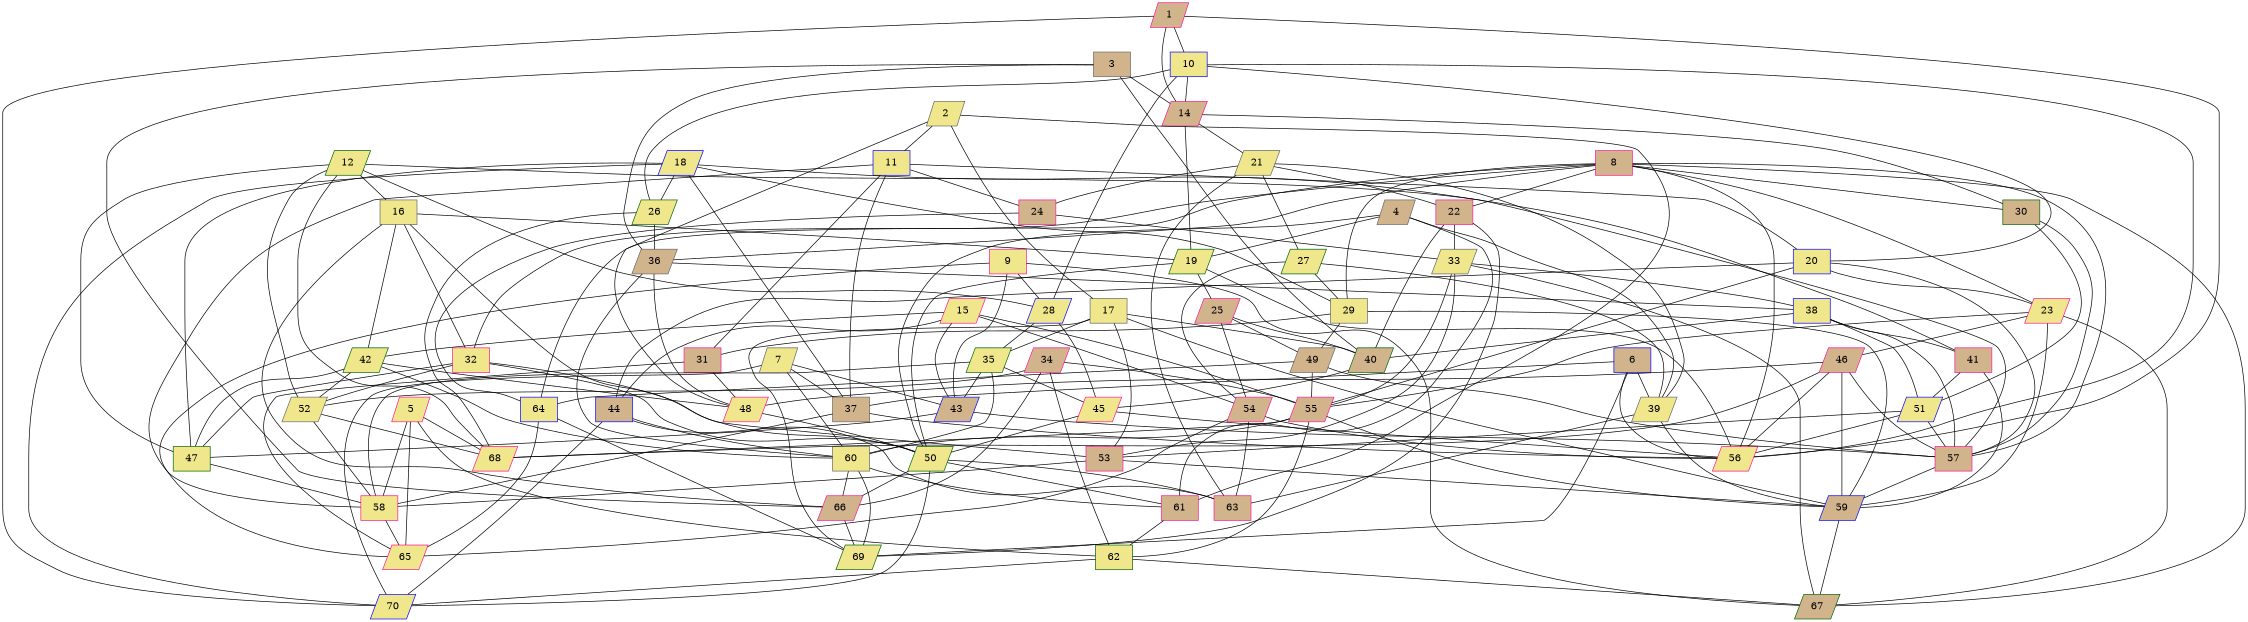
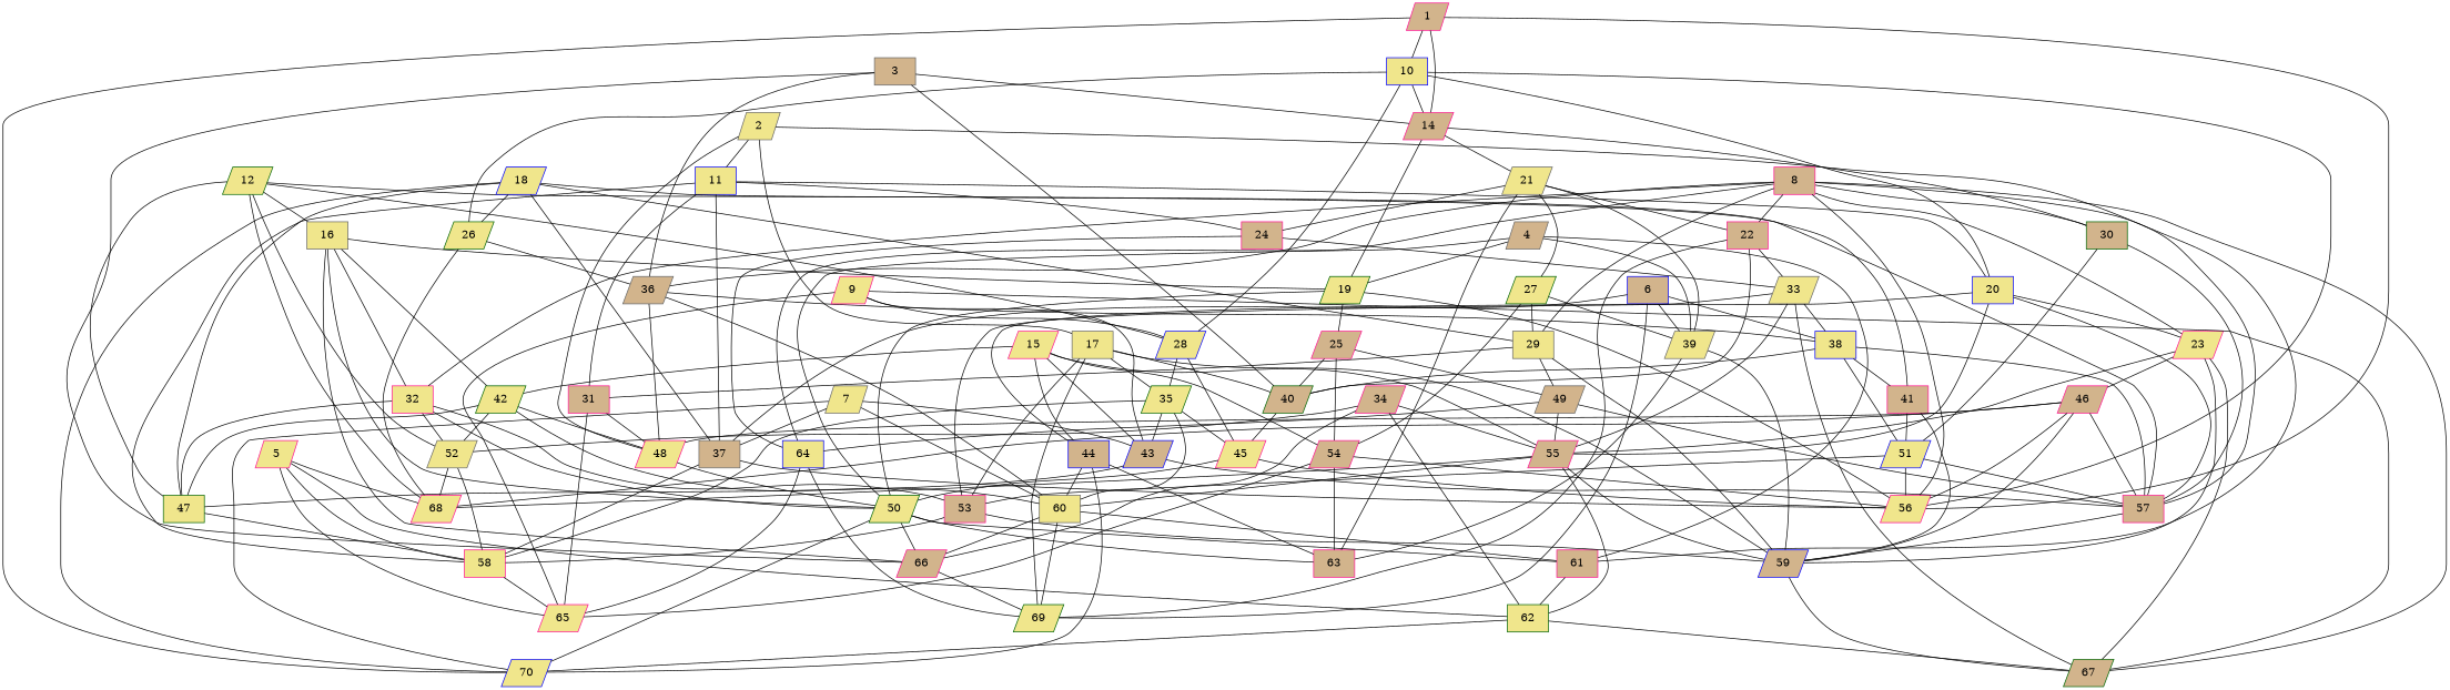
  graph {
    node [color=deeppink fillcolor=khaki shape=parallelogram style=filled]
    edge [weight=1.0]
    1 [fillcolor=tan]
    10 [color=blue shape=box]
    14 [fillcolor=tan]
    56
    70 [color=blue]
    28 [color=blue]
    20 [color=blue shape=box]
    26 [color=darkgreen]
    19 [color=darkgreen]
    30 [color=darkgreen fillcolor=tan shape=box]
    21 [color=gray40]
    2 [color=gray40]
    11 [color=blue shape=box]
    17 [color=gray40 shape=box]
    48
    61 [fillcolor=tan shape=box]
    58 [shape=box]
    37 [color=gray40 fillcolor=tan shape=box]
    24 [fillcolor=tan shape=box]
    31 [fillcolor=tan shape=box]
    40 [color=darkgreen fillcolor=tan]
    69 [color=darkgreen]
    35 [color=darkgreen]
    53 [fillcolor=tan shape=box]
    59 [color=blue fillcolor=tan]
    50 [color=darkgreen]
    62 [color=darkgreen shape=box]
    3 [color=gray40 fillcolor=tan shape=box]
    36 [color=gray40 fillcolor=tan]
    66 [fillcolor=tan]
    60 [color=gray40 shape=box]
    38 [color=blue shape=box]
    45
    4 [color=gray40 fillcolor=tan]
    39 [color=gray40]
    25 [fillcolor=tan]
    63 [fillcolor=tan shape=box]
    5
    65
    68
    67 [color=darkgreen fillcolor=tan]
    6 [color=blue fillcolor=tan shape=box]
    7 [color=gray40]
    43 [color=blue fillcolor=tan]
    57 [fillcolor=tan shape=box]
    47 [color=darkgreen shape=box]
    8 [fillcolor=tan shape=box]
    22 [fillcolor=tan shape=box]
    23
    29 [color=gray40 shape=box]
    32 [shape=box]
    64 [color=blue shape=box]
    33 [color=gray40]
    55 [fillcolor=tan]
    46 [fillcolor=tan]
    49 [color=gray40 fillcolor=tan]
    51 [color=blue]
    52 [color=gray40]
-   9 [shape=box]
+   9
    44 [color=blue fillcolor=tan shape=box]
    12 [color=darkgreen]
    16 [color=gray40 shape=box]
    42 [color=darkgreen]
    41 [fillcolor=tan shape=box]
    27 [color=darkgreen]
    15
    54 [fillcolor=tan]
    18 [color=blue]
    34 [fillcolor=tan]
    1 -- 10
    1 -- 14
    1 -- 56
    1 -- 70
    10 -- 14
    10 -- 56
    10 -- 28
    10 -- 20
    10 -- 26
    14 -- 19
    14 -- 30
    14 -- 21
    28 -- 35
    28 -- 45 [weight=2.0]
    20 -- 57
    20 -- 23
    20 -- 55
    20 -- 44
    26 -- 36
    26 -- 68
    19 -- 56
    19 -- 50
    19 -- 25
    30 -- 57
    30 -- 51
    21 -- 24
    21 -- 39
    21 -- 63
    21 -- 22
    21 -- 27
    2 -- 11
    2 -- 17
    2 -- 48
    2 -- 61
    11 -- 20
    11 -- 58
    11 -- 37
    11 -- 24
    11 -- 31
    17 -- 40
    17 -- 69
    17 -- 35
    17 -- 53
    17 -- 59
    48 -- 50
    61 -- 62
    58 -- 65
    37 -- 56
    37 -- 58
    24 -- 64
    24 -- 33
    31 -- 48
    31 -- 65
    40 -- 45
    35 -- 58
    35 -- 60
    35 -- 45
    35 -- 43
    53 -- 58
    53 -- 59
    59 -- 67
    50 -- 70
    50 -- 61
    50 -- 66
    50 -- 63
    62 -- 70
    62 -- 67
    3 -- 14
    3 -- 40
    3 -- 36
    3 -- 66
    36 -- 48
    36 -- 60
    36 -- 38
    66 -- 69
    60 -- 61 [weight=2.0]
    60 -- 69
    60 -- 66
    38 -- 40
    38 -- 57
    38 -- 51
    38 -- 41
    45 -- 56
    45 -- 50
    4 -- 19
    4 -- 61
    4 -- 50
    4 -- 39
    39 -- 59
    39 -- 63
    25 -- 40
    25 -- 49
    25 -- 54
    5 -- 58
    5 -- 62
    5 -- 65
    5 -- 68
-   6 -- 56
+   6 -- 38
    6 -- 37
    6 -- 69
    6 -- 39
    7 -- 70
    7 -- 37
    7 -- 60
    7 -- 43
    43 -- 57
    43 -- 47
    57 -- 59
    47 -- 58
    8 -- 56
    8 -- 30
    8 -- 36
    8 -- 67
    8 -- 57
    8 -- 22
    8 -- 23
    8 -- 29
    8 -- 32
    8 -- 64
    22 -- 40
    22 -- 69
    22 -- 33
    23 -- 59
    23 -- 67
    23 -- 55
    23 -- 46
    29 -- 31
    29 -- 59
    29 -- 49
    32 -- 53
    32 -- 50
    32 -- 47
    32 -- 52
    64 -- 69
    64 -- 65
    33 -- 53
    33 -- 38
    33 -- 67
    33 -- 55
    55 -- 59
    55 -- 62
    55 -- 60
    55 -- 68
    46 -- 56
    46 -- 48
    46 -- 59
    46 -- 68
    46 -- 57
    49 -- 57
    49 -- 64 [weight=2.0]
    49 -- 55
    51 -- 56
    51 -- 53
    51 -- 57
    52 -- 58
    52 -- 68
    9 -- 28
    9 -- 65
    9 -- 67
    9 -- 43
    44 -- 70
    44 -- 60
    44 -- 63
    12 -- 28
    12 -- 68
    12 -- 57
    12 -- 47
    12 -- 52
    12 -- 16
    16 -- 19
    16 -- 50
    16 -- 66
    16 -- 32
    16 -- 42
    42 -- 48
    42 -- 60
    42 -- 47
    42 -- 52
    41 -- 59
    41 -- 51
    27 -- 39
    27 -- 29
    27 -- 54
    15 -- 43
    15 -- 55
    15 -- 44 [weight=2.0]
    15 -- 42
    15 -- 54
    54 -- 56
    54 -- 63
    54 -- 65
    18 -- 70
    18 -- 26
    18 -- 37
    18 -- 47
    18 -- 29
    18 -- 41
    34 -- 62
    34 -- 66
    34 -- 55
    34 -- 52
  }
